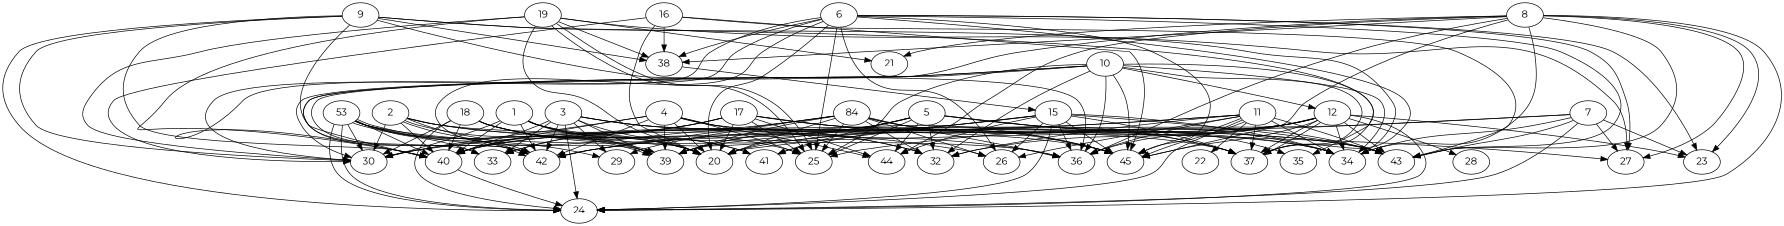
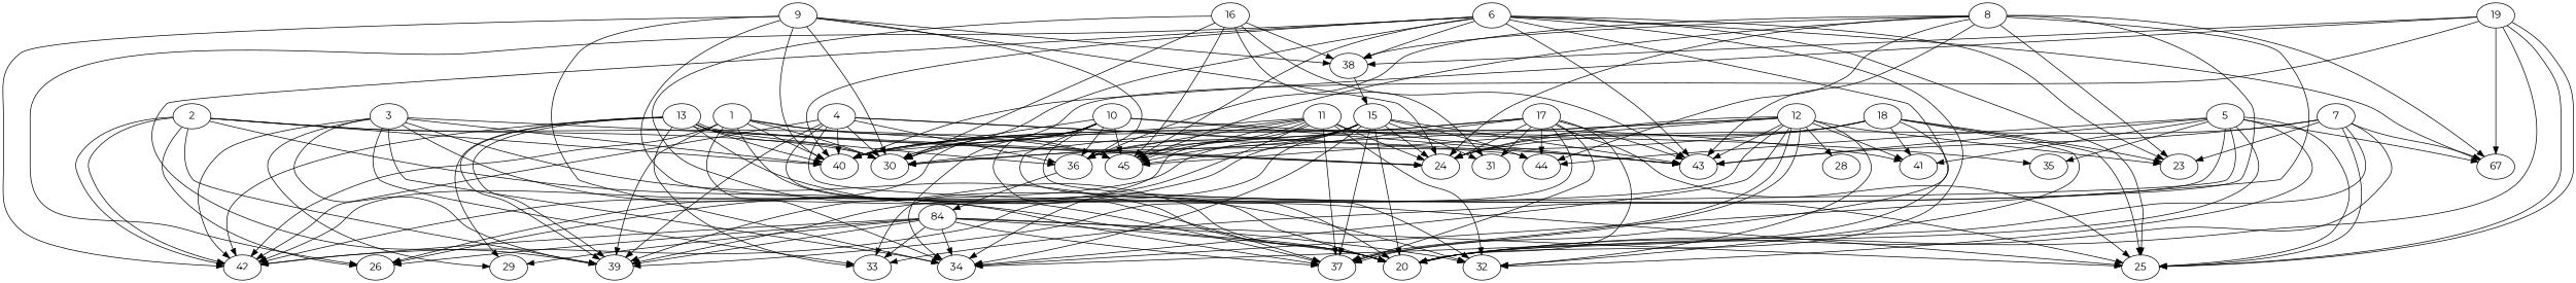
  digraph {
    fontname=Montserrat
    node [alpha=0.05 fontname=Montserrat]
    edge [fontname=Montserrat]
    1 [alpha=0.04 expect_size=20929536]
    20 [expect_size=38663168]
    30 [alpha=0.09 expect_size=21408768]
    34 [expect_size=6849536]
    39 [alpha=0.02 expect_size=43701248]
    40 [alpha=0.15 expect_size=18956288]
    41 [alpha=0.04 expect_size=39532544]
    42 [alpha=0.17 expect_size=46652416]
    45 [alpha=0.06 expect_size=22244352]
    2 [alpha=0.19 expect_size=46450688]
    26 [expect_size=44719104]
    3 [alpha=0.08 expect_size=45659136]
    24 [alpha=0.19 expect_size=17801216]
    29 [alpha=0.10 expect_size=18803712]
    33 [alpha=0.08 expect_size=32542720]
    37 [alpha=0.19 expect_size=7087104]
    4 [alpha=0.02 expect_size=16345088]
    25 [alpha=0.16 expect_size=29495296]
    36 [alpha=0.18 expect_size=42096640]
    43 [alpha=0.20 expect_size=37942272]
    44 [alpha=0.08 expect_size=9288704]
    5 [alpha=0.13 expect_size=21443584]
-   27 [alpha=0.03 expect_size=13736960]
+   27 [alpha=0.03 expect_size=13736960 label=67]
    32 [alpha=0.16 expect_size=23422976]
    35 [alpha=0.11 expect_size=51819520]
    6 [alpha=0.14 expect_size=34650112]
    23 [alpha=0.09 expect_size=27425792]
    38 [alpha=0.02 expect_size=15092736]
    15 [alpha=0.06 expect_size=24224768]
    7 [alpha=0.08 expect_size=26358784]
    8 [alpha=0.13 expect_size=30014464]
-   21 [alpha=0.16 expect_size=42595328]
    9 [alpha=0.19 expect_size=25658368]
    10 [alpha=0.02 expect_size=9544704]
    11 [alpha=0.08 expect_size=40837120]
-   22 [alpha=0.04 expect_size=15119360]
    12 [expect_size=50054144]
    28 [alpha=0.12 expect_size=7045120]
-   13 [alpha=0.16 expect_size=48314368 label=53]
+   13 [alpha=0.16 expect_size=48314368]
    n40 [expect_size=19610624 label=84]
+   31 [alpha=0.03 expect_size=33447936]
    16 [alpha=0.07 expect_size=7192576]
    17 [alpha=0.17 expect_size=39922688]
    18 [expect_size=10873856]
    19 [alpha=0.01 expect_size=41677824]
    1 -> 20
    1 -> 30
    1 -> 34
    1 -> 39
    1 -> 40
    1 -> 41
    1 -> 42
    1 -> 45
    2 -> 20
    2 -> 30
    2 -> 39
    2 -> 40
    2 -> 42
    2 -> 42
    2 -> 45
    2 -> 26
    3 -> 20
    3 -> 34
    3 -> 39
    3 -> 40
    3 -> 42
-   3 -> 45
    3 -> 24
    3 -> 29
    3 -> 33
    3 -> 37
    4 -> 20
    4 -> 30
    4 -> 39
    4 -> 40
    4 -> 42
    4 -> 25
    4 -> 36
    4 -> 43
    4 -> 44
    5 -> 20
    5 -> 39
    5 -> 41
    5 -> 42
    5 -> 25
    5 -> 43
    5 -> 44
    5 -> 27
    5 -> 32
    5 -> 35
    6 -> 20
    6 -> 30
    6 -> 39
    6 -> 40
    6 -> 45
    6 -> 26
    6 -> 37
    6 -> 25
    6 -> 43
    6 -> 27
    6 -> 23
    6 -> 38
    38 -> 15
    15 -> 20
    15 -> 34
    15 -> 39
    15 -> 42
    15 -> 45
    15 -> 26
    15 -> 24
    15 -> 37
    15 -> 36
    15 -> 43
    15 -> 44
+   15 -> 31
    7 -> 20
    7 -> 34
    7 -> 24
    7 -> 25
    7 -> 43
    7 -> 27
    7 -> 23
    8 -> 34
    8 -> 45
    8 -> 24
    8 -> 33
    8 -> 36
    8 -> 43
    8 -> 44
    8 -> 27
    8 -> 23
    8 -> 38
-   8 -> 21
    9 -> 30
    9 -> 34
    9 -> 40
    9 -> 42
    9 -> 24
    9 -> 37
    9 -> 36
    9 -> 38
    10 -> 30
    10 -> 34
    10 -> 40
    10 -> 42
    10 -> 45
    10 -> 37
    10 -> 25
    10 -> 36
-   10 -> 12
+   10 -> 43
    10 -> 32
    10 -> 35
    11 -> 30
    11 -> 34
    11 -> 40
    11 -> 45
    11 -> 45
    11 -> 26
    11 -> 24
    11 -> 37
    11 -> 36
    11 -> 43
    11 -> 32
-   11 -> 22
    12 -> 34
    12 -> 39
    12 -> 40
    12 -> 41
    12 -> 45
    12 -> 24
    12 -> 37
    12 -> 37
    12 -> 36
    12 -> 43
    12 -> 32
    12 -> 23
    12 -> 28
    13 -> 30
    13 -> 39
    13 -> 39
    13 -> 40
    13 -> 42
    13 -> 24
    13 -> 24
    13 -> 29
    13 -> 33
    13 -> 36
    13 -> 32
    n40 -> 20
    n40 -> 34
    n40 -> 39
    n40 -> 42
    n40 -> 26
    n40 -> 29
    n40 -> 33
    n40 -> 37
    n40 -> 25
-   n40 -> 36
+   36 -> n40
    n40 -> 32
    16 -> 20
    16 -> 30
    16 -> 45
    16 -> 43
    16 -> 38
+   16 -> 31
    17 -> 20
    17 -> 30
    17 -> 40
    17 -> 45
-   40 -> 24
+   17 -> 24
    17 -> 33
    17 -> 37
    17 -> 25
    17 -> 43
    17 -> 44
+   17 -> 31
    18 -> 20
    18 -> 30
    18 -> 40
    18 -> 41
    18 -> 24
    18 -> 25
    18 -> 32
+   18 -> 23
    19 -> 20
    19 -> 30
    19 -> 40
    19 -> 25
    19 -> 25
    19 -> 27
    19 -> 38
-   19 -> 21
  }
